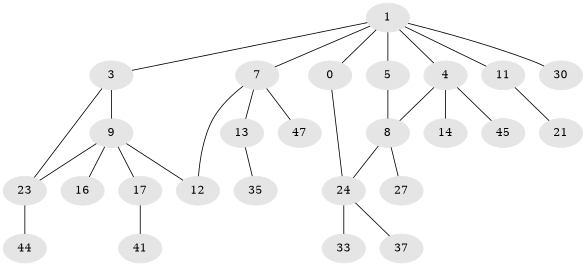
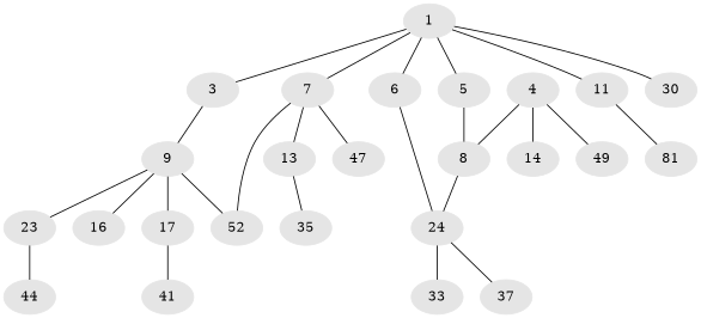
  graph {
    node [color=gray90 style=filled]
    1 [super="+2"]
    3
    4
    5
-   6 [label=0]
+   6
    7
    11 [super="+26+36"]
    30
    9 [super="+10+22+15"]
    23 [super="+48+25"]
    8 [super="+50+18"]
    14 [super="+19"]
-   49 [label=45]
+   49
    24 [super="+34+29+45"]
-   12 [super="+20"]
+   12 [super="+20" label=52]
    13
    47
-   21 [super="+31"]
+   21 [super="+31" label=81]
    16
    17
    44
-   27 [super="+39"]
    33
    37
    35 [super="+40"]
    41
    1 -- 3
-   1 -- 4
    1 -- 5
    1 -- 6
    1 -- 7
    1 -- 11
    1 -- 30
    3 -- 9
-   3 -- 23
    4 -- 8
    4 -- 14
    4 -- 49
    5 -- 8
    6 -- 24
    7 -- 12
    7 -- 13
    7 -- 47
    11 -- 21
    9 -- 23
    9 -- 12
    9 -- 16
    9 -- 17
    23 -- 44
    8 -- 24
-   8 -- 27
    24 -- 33 [weight=2]
    24 -- 37
    13 -- 35
    17 -- 41
  }
